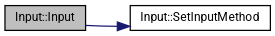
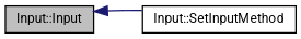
  digraph {
    rankdir=LR
    fontname=Roboto
    node [color=black fontname=Roboto fontsize=10 shape=record style=filled]
    n1 [fillcolor=grey75 fontcolor=black height=0.2 label="Input::Input" width=0.4]
    n2 [fillcolor=white height=0.2 label="Input::SetInputMethod" width=0.4]
-   n1 -> n2 [color=midnightblue fontname=Roboto fontsize=10 labelfontname=Helvetica labelfontsize=10 style=solid]
+   n2 -> n1 [color=midnightblue fontname=Roboto fontsize=10 labelfontname=Helvetica labelfontsize=10 style=solid]
  }
